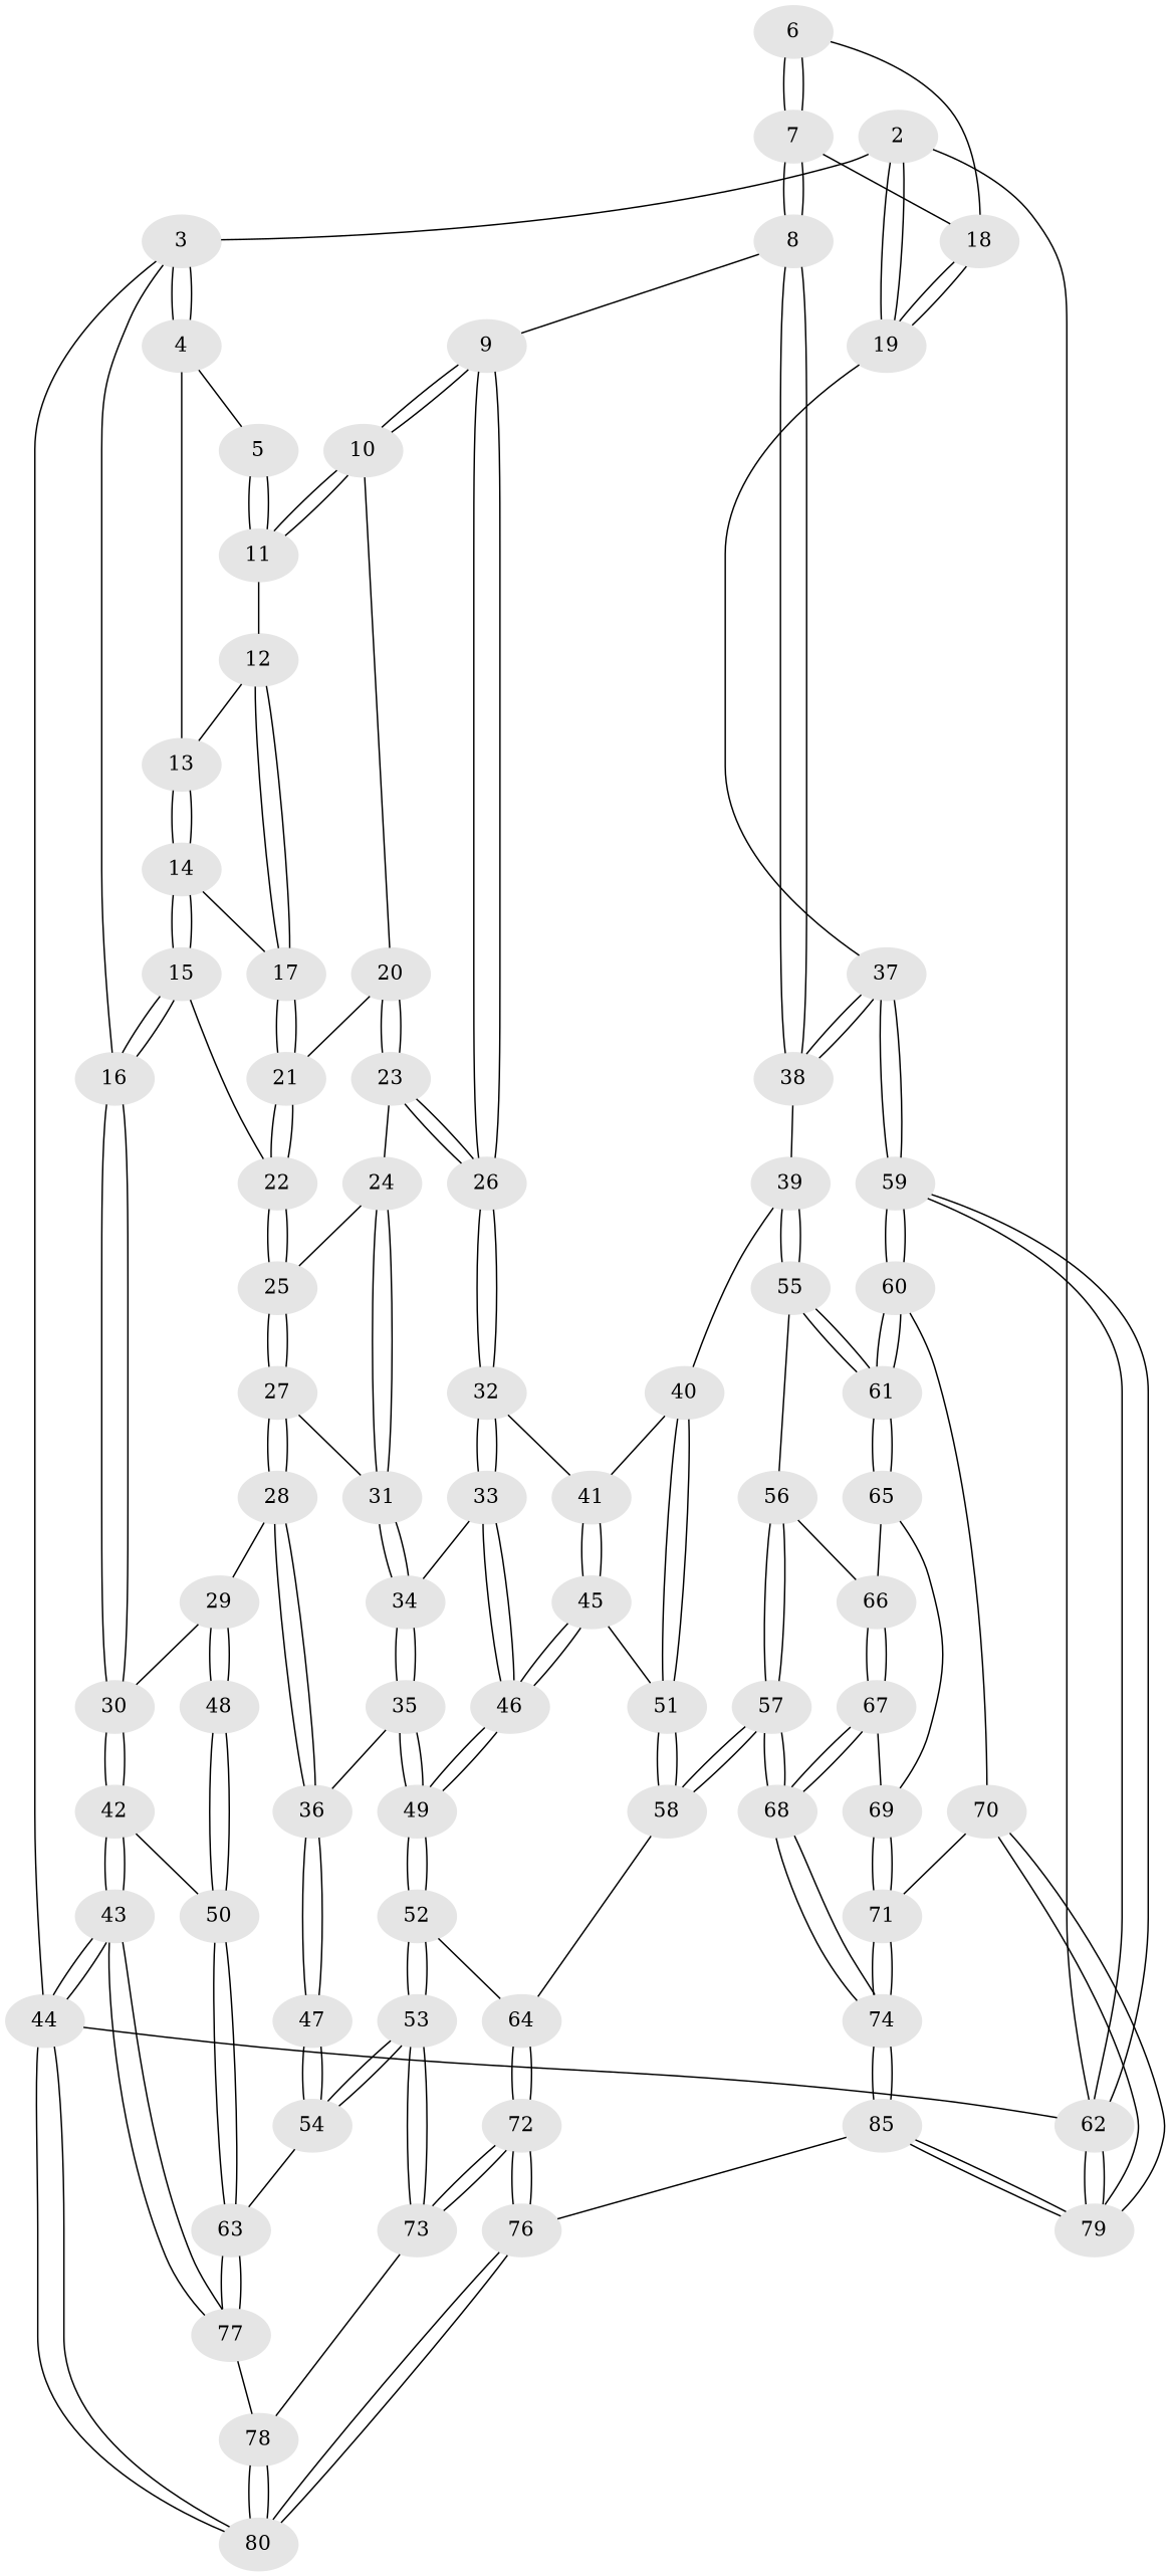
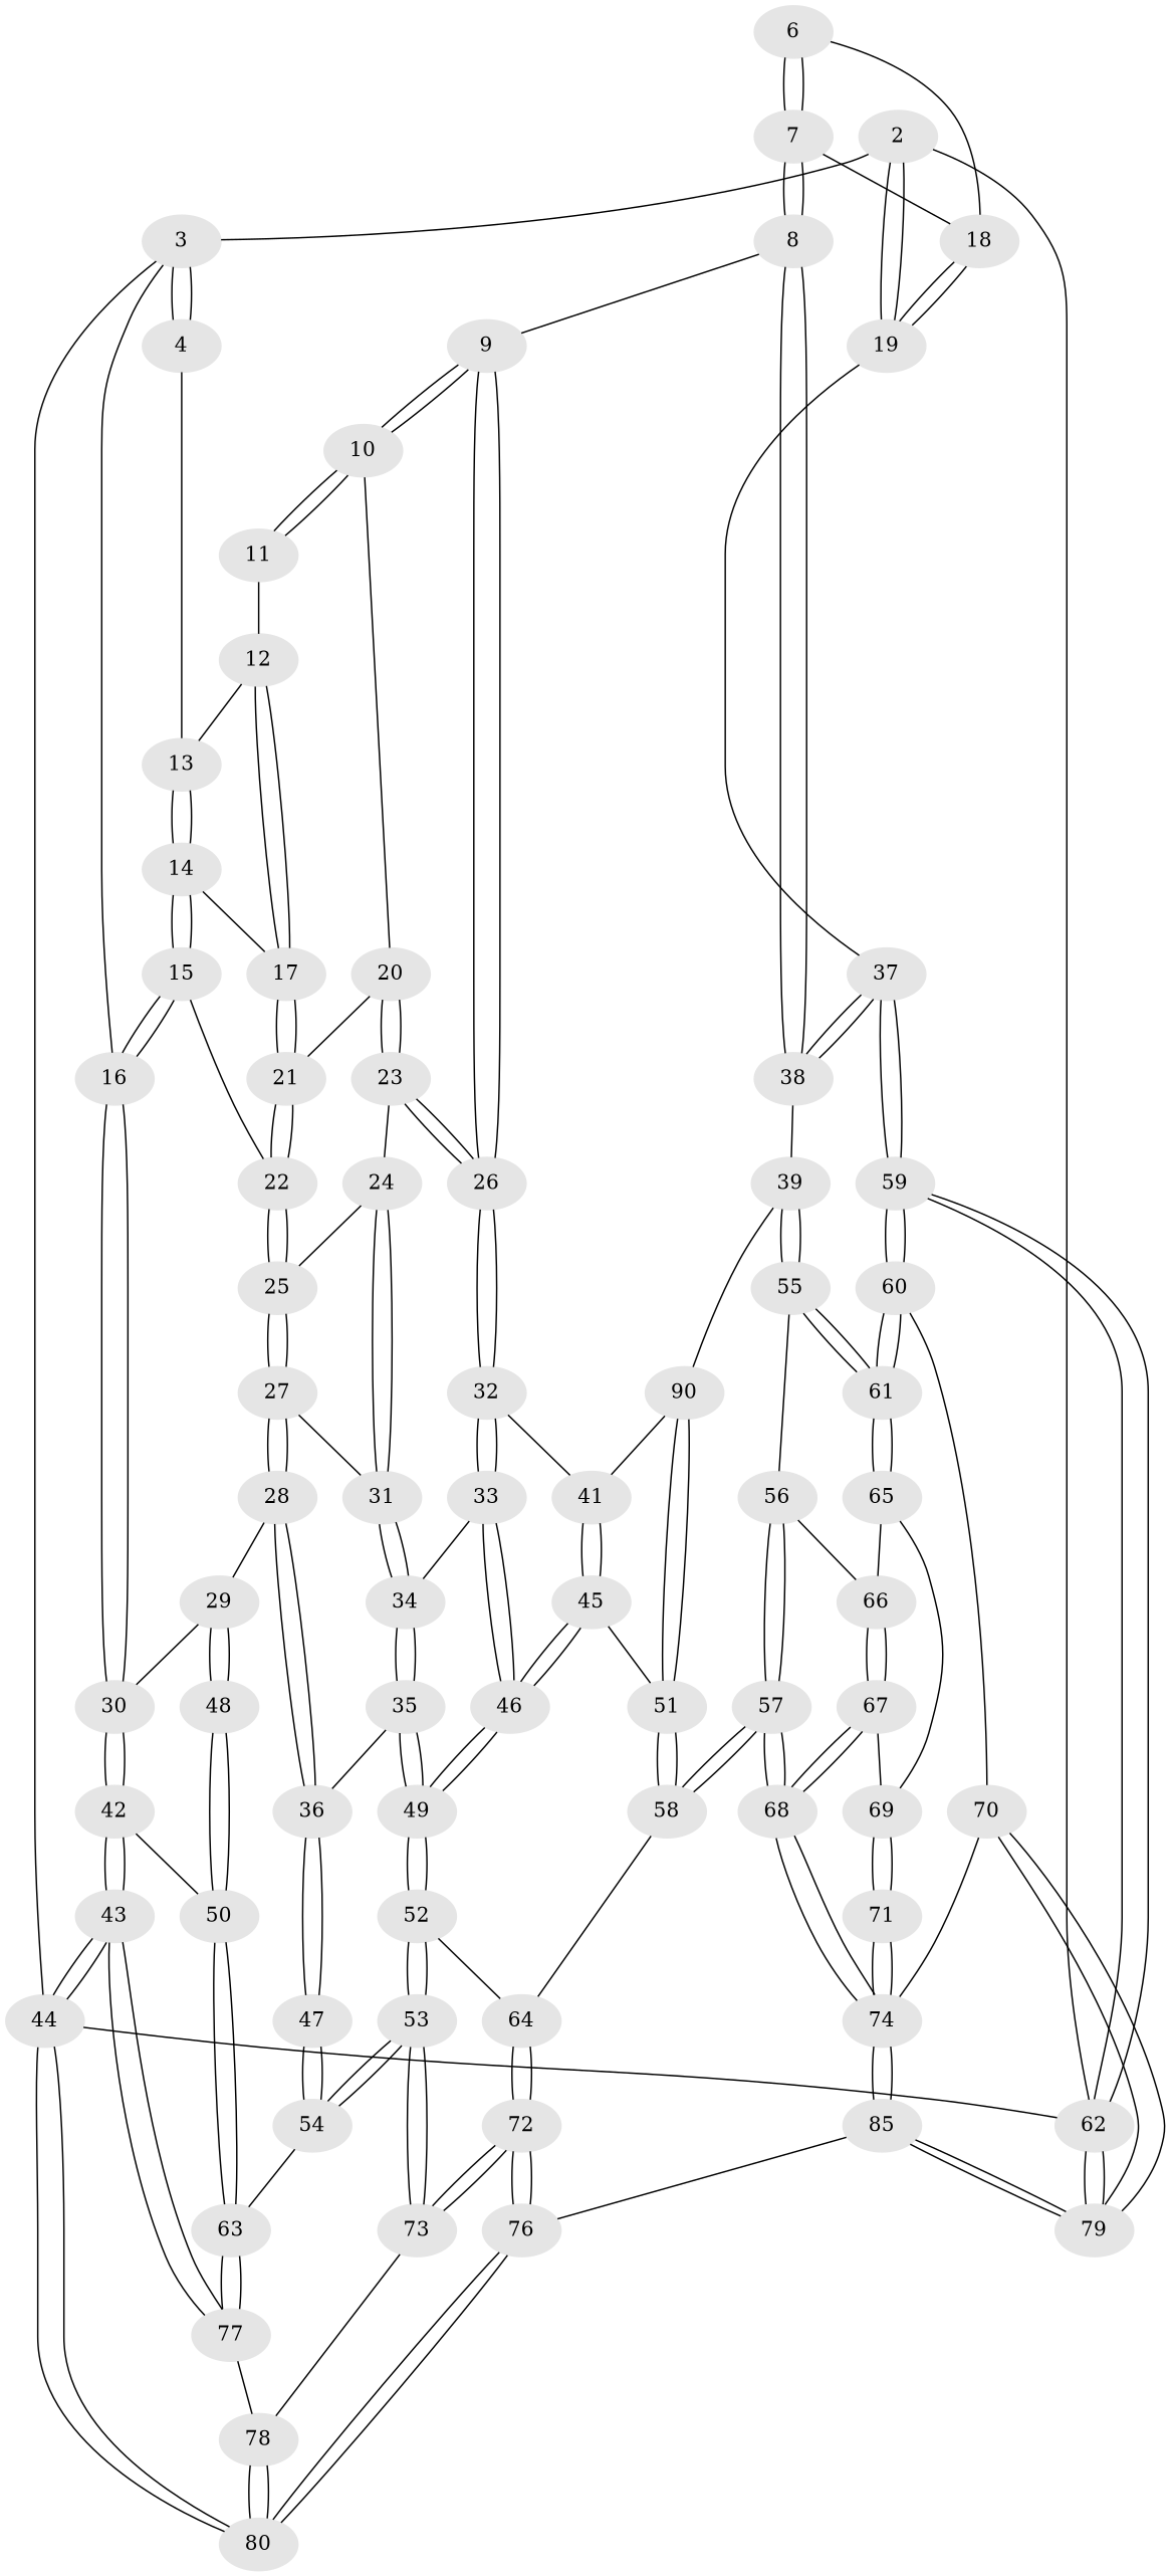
  graph {
    node [color=gray90 style=filled]
    2
    3
    19
    62
    6
    7
    18
    4
    16
    44
    37
    79
-   5
    13
    30
    80
    11
    14
    12
    8
    9
    38
    10
    26
    39
    20
    32
    21
    23
    17
    15
    22
    25
    42
    59
    24
    27
    31
    34
    28
    33
    41
    29
    36
    48
    47
    50
    43
    35
    46
    45
    49
    52
    54
    60
-   40
+   40 [label=90]
    55
    51
    56
    61
    58
    77
    63
    78
    53
    64
    73
    72
    57
    66
    65
    68
    67
    74
    70
    71
    69
    76
    n79 [label=85]
    2 -- 3
    2 -- 19
    2 -- 19
    2 -- 62
    3 -- 4
    3 -- 4
    3 -- 16
    3 -- 44
    19 -- 37
    62 -- 79
    62 -- 79
    6 -- 7
    6 -- 7
    6 -- 18
    7 -- 18
    7 -- 8
    7 -- 8
    18 -- 19
    18 -- 19
-   4 -- 5
    4 -- 13
    16 -- 30
    16 -- 30
    44 -- 62
    44 -- 80
    44 -- 80
    37 -- 38
    37 -- 38
    37 -- 59
    37 -- 59
-   5 -- 11
-   5 -- 11
    13 -- 14
    13 -- 14
    30 -- 42
    30 -- 42
    11 -- 12
    14 -- 17
    14 -- 15
    14 -- 15
    12 -- 13
    12 -- 17
    12 -- 17
    8 -- 9
    8 -- 38
    8 -- 38
    9 -- 10
    9 -- 10
    9 -- 26
    9 -- 26
    38 -- 39
    10 -- 11
    10 -- 11
    10 -- 20
    26 -- 32
    26 -- 32
    39 -- 40
    39 -- 55
    39 -- 55
    20 -- 21
    20 -- 23
    20 -- 23
    32 -- 33
    32 -- 33
    32 -- 41
    21 -- 22
    21 -- 22
    23 -- 26
    23 -- 26
    23 -- 24
    17 -- 21
    17 -- 21
    15 -- 16
    15 -- 16
    15 -- 22
    22 -- 25
    22 -- 25
    25 -- 27
    25 -- 27
    42 -- 50
    42 -- 43
    42 -- 43
    59 -- 62
    59 -- 62
    59 -- 60
    59 -- 60
    24 -- 25
    24 -- 31
    24 -- 31
    27 -- 31
    27 -- 28
    27 -- 28
    31 -- 34
    31 -- 34
    34 -- 35
    34 -- 35
    28 -- 29
    28 -- 36
    28 -- 36
    33 -- 34
    33 -- 46
    33 -- 46
    41 -- 45
    41 -- 45
    29 -- 30
    29 -- 48
    29 -- 48
    36 -- 47
    36 -- 47
    48 -- 50
    48 -- 50
    47 -- 54
    47 -- 54
    50 -- 63
    50 -- 63
    43 -- 44
    43 -- 44
    43 -- 77
    43 -- 77
    35 -- 36
    35 -- 49
    35 -- 49
    46 -- 49
    46 -- 49
    45 -- 46
    45 -- 46
    45 -- 51
    49 -- 52
    49 -- 52
    52 -- 53
    52 -- 53
    52 -- 64
    54 -- 63
    60 -- 61
    60 -- 61
    60 -- 70
    40 -- 41
    40 -- 51
    40 -- 51
    55 -- 56
    55 -- 61
    55 -- 61
    51 -- 58
    51 -- 58
    56 -- 57
    56 -- 57
    56 -- 66
    61 -- 65
    61 -- 65
    58 -- 64
    77 -- 78
    63 -- 77
    63 -- 77
    78 -- 80
    78 -- 80
    53 -- 54
    53 -- 54
    53 -- 73
    53 -- 73
    64 -- 72
    64 -- 72
    73 -- 78
    72 -- 73
    72 -- 73
    72 -- 76
    72 -- 76
    57 -- 58
    57 -- 58
    57 -- 68
    57 -- 68
    66 -- 67
    66 -- 67
    65 -- 66
    65 -- 69
    68 -- 74
    68 -- 74
    67 -- 68
    67 -- 68
    67 -- 69
    74 -- n79
    74 -- n79
    70 -- 79
    70 -- 79
-   70 -- 71
+   70 -- 74
    71 -- 74
    71 -- 74
    69 -- 71
    69 -- 71
    76 -- 80
    76 -- 80
    n79 -- 79
    n79 -- 79
    n79 -- 76
  }
